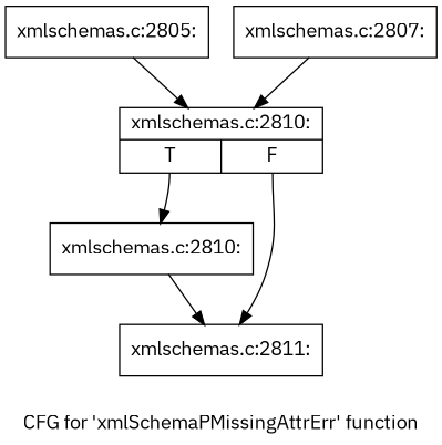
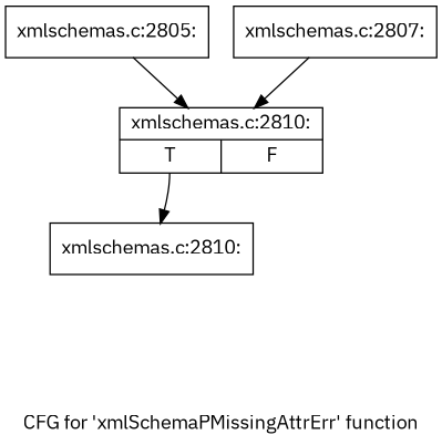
  digraph {
    fontname="IBM Plex Sans"
    label="CFG for 'xmlSchemaPMissingAttrErr' function"
    node [fontname="IBM Plex Sans" shape=record]
    edge [fontname="IBM Plex Sans"]
    n1 [label="{xmlschemas.c:2805:}"]
    n2 [label="{xmlschemas.c:2810:|{<s0>T|<s1>F}}"]
    n3 [label="{xmlschemas.c:2807:}"]
    n4 [label="{xmlschemas.c:2810:}"]
-   n5 [label="{xmlschemas.c:2811:}"]
    n1 -> n2
    n2 -> n4 [tailport=s0]
-   n2 -> n5 [tailport=s1]
    n3 -> n2
-   n4 -> n5
  }
